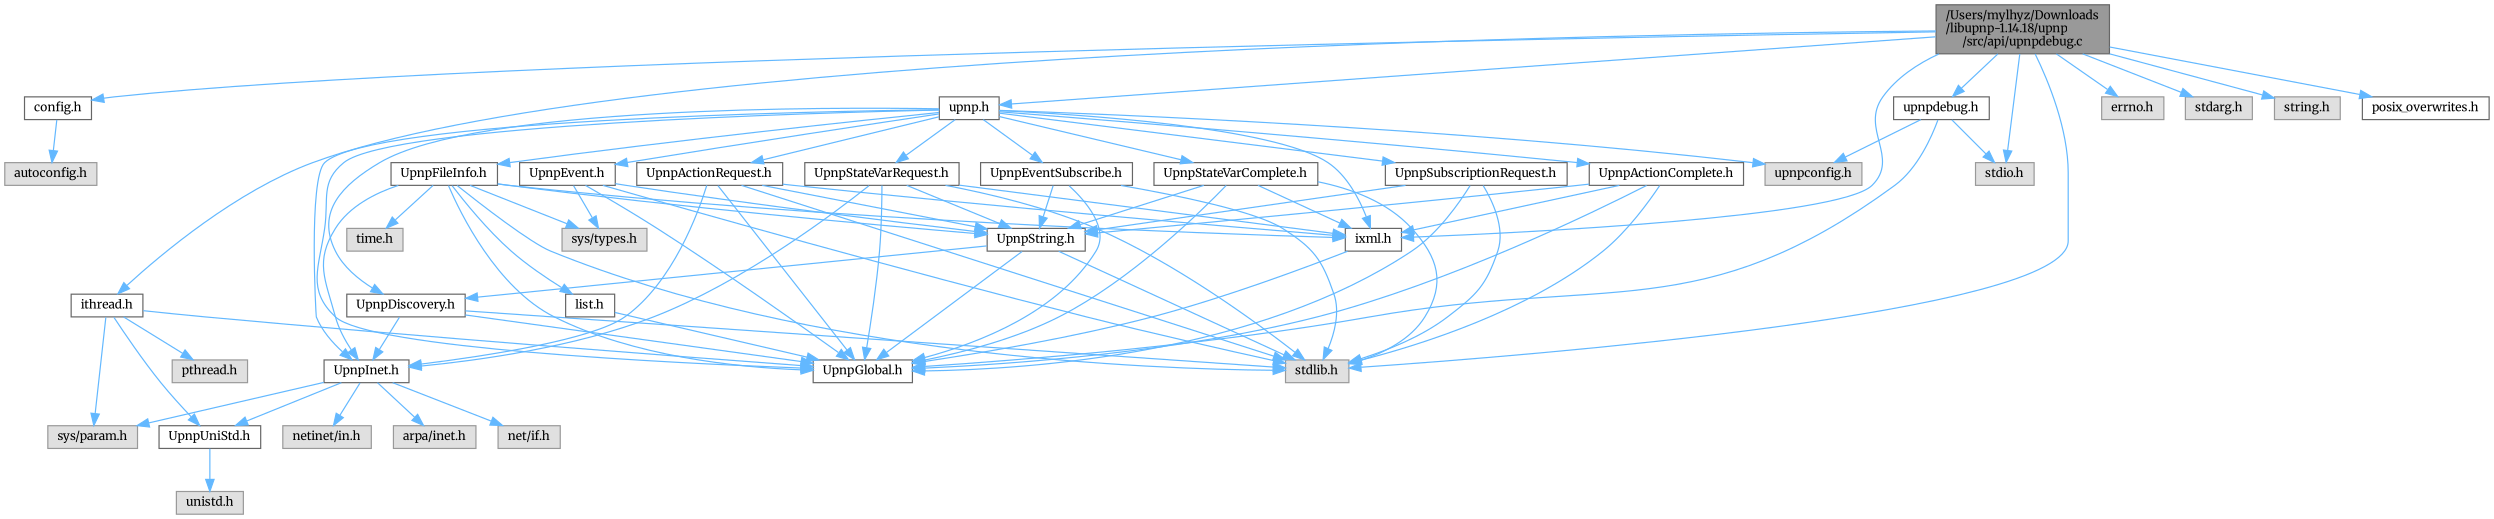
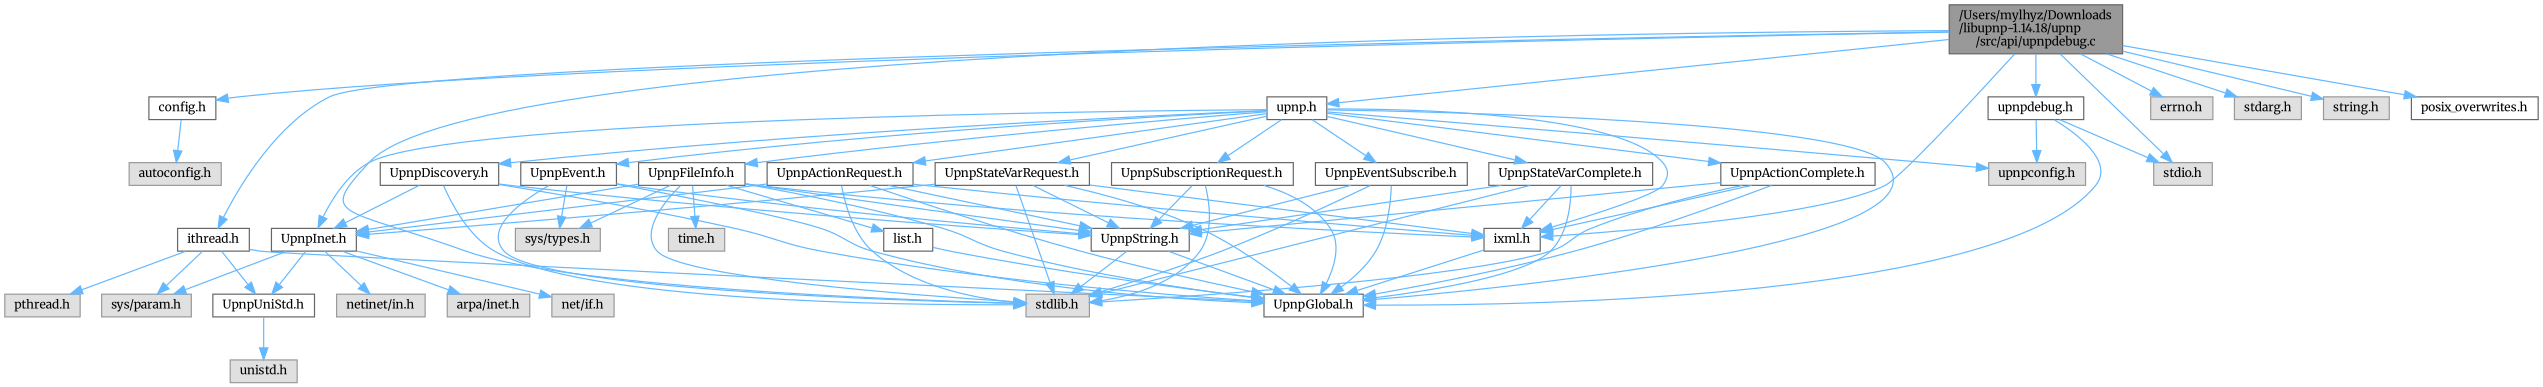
  digraph {
    fontname=Merriweather
    node [color=grey40 fillcolor=white fontname=Merriweather fontsize=10 shape=box style=filled]
    edge [color=steelblue1 fontname=Merriweather fontsize=10 labelfontname=Helvetica labelfontsize=10 style=solid]
    n1 [color=gray40 fillcolor=grey60 fontcolor=black height=0.2 label="/Users/mylhyz/Downloads\l/libupnp-1.14.18/upnp\l/src/api/upnpdebug.c" width=0.4]
    n2 [height=0.2 label="config.h" width=0.4]
    n3 [height=0.2 label="ithread.h" width=0.4]
    n4 [height=0.2 label="ixml.h" width=0.4]
    n5 [height=0.2 label="upnp.h" width=0.4]
    n6 [color=grey60 fillcolor="#E0E0E0" height=0.2 label="stdlib.h" width=0.4]
    n7 [height=0.2 label="upnpdebug.h" width=0.4]
    n8 [color=grey60 fillcolor="#E0E0E0" height=0.2 label="stdio.h" width=0.4]
    n9 [color=grey60 fillcolor="#E0E0E0" height=0.2 label="errno.h" width=0.4]
    n10 [color=grey60 fillcolor="#E0E0E0" height=0.2 label="stdarg.h" width=0.4]
    n11 [color=grey60 fillcolor="#E0E0E0" height=0.2 label="string.h" width=0.4]
    n12 [height=0.2 label="posix_overwrites.h" width=0.4]
    n13 [color=grey60 fillcolor="#E0E0E0" height=0.2 label="autoconfig.h" width=0.4]
    n14 [color=grey60 fillcolor="#E0E0E0" height=0.2 label="sys/param.h" width=0.4]
    n15 [height=0.2 label="UpnpGlobal.h" width=0.4]
    n16 [height=0.2 label="UpnpUniStd.h" width=0.4]
    n17 [color=grey60 fillcolor="#E0E0E0" height=0.2 label="pthread.h" width=0.4]
    n18 [height=0.2 label="UpnpInet.h" width=0.4]
    n19 [color=grey60 fillcolor="#E0E0E0" height=0.2 label="upnpconfig.h" width=0.4]
    n20 [height=0.2 label="UpnpActionComplete.h" width=0.4]
    n21 [height=0.2 label="UpnpActionRequest.h" width=0.4]
    n22 [height=0.2 label="UpnpDiscovery.h" width=0.4]
    n23 [height=0.2 label="UpnpEvent.h" width=0.4]
    n24 [height=0.2 label="UpnpEventSubscribe.h" width=0.4]
    n25 [height=0.2 label="UpnpFileInfo.h" width=0.4]
    n26 [height=0.2 label="UpnpStateVarComplete.h" width=0.4]
    n27 [height=0.2 label="UpnpStateVarRequest.h" width=0.4]
    n28 [height=0.2 label="UpnpSubscriptionRequest.h" width=0.4]
    n29 [color=grey60 fillcolor="#E0E0E0" height=0.2 label="unistd.h" width=0.4]
    n30 [color=grey60 fillcolor="#E0E0E0" height=0.2 label="arpa/inet.h" width=0.4]
    n31 [color=grey60 fillcolor="#E0E0E0" height=0.2 label="net/if.h" width=0.4]
    n32 [color=grey60 fillcolor="#E0E0E0" height=0.2 label="netinet/in.h" width=0.4]
    n33 [height=0.2 label="UpnpString.h" width=0.4]
    n34 [color=grey60 fillcolor="#E0E0E0" height=0.2 label="sys/types.h" width=0.4]
    n35 [height=0.2 label="list.h" width=0.4]
    n36 [color=grey60 fillcolor="#E0E0E0" height=0.2 label="time.h" width=0.4]
    n1 -> n2
    n1 -> n3
    n1 -> n4
    n1 -> n5
    n1 -> n6
    n1 -> n7
    n1 -> n8
    n1 -> n9
    n1 -> n10
    n1 -> n11
    n1 -> n12
    n2 -> n13
    n3 -> n14
    n3 -> n15
    n3 -> n16
    n3 -> n17
    n4 -> n15
    n5 -> n4
    n5 -> n15
    n5 -> n18
    n5 -> n19
    n5 -> n20
    n5 -> n21
    n5 -> n22
    n5 -> n23
    n5 -> n24
    n5 -> n25
    n5 -> n26
    n5 -> n27
    n5 -> n28
    n7 -> n8
    n7 -> n15
    n7 -> n19
    n16 -> n29
    n18 -> n14
    n18 -> n16
    n18 -> n30
    n18 -> n31
    n18 -> n32
    n20 -> n4
    n20 -> n6
    n20 -> n15
    n20 -> n33
    n21 -> n4
    n21 -> n6
    n21 -> n15
    n21 -> n18
    n21 -> n33
    n22 -> n6
    n22 -> n15
    n22 -> n18
-   n33 -> n22
+   n22 -> n33
    n23 -> n6
    n23 -> n15
    n23 -> n33
    n23 -> n34
    n24 -> n6
    n24 -> n15
    n24 -> n33
    n25 -> n4
    n25 -> n6
    n25 -> n15
    n25 -> n18
    n25 -> n33
    n25 -> n34
    n25 -> n35
    n25 -> n36
    n26 -> n4
    n26 -> n6
    n26 -> n15
    n26 -> n33
    n27 -> n4
    n27 -> n6
    n27 -> n15
    n27 -> n18
    n27 -> n33
    n28 -> n6
    n28 -> n15
    n28 -> n33
    n33 -> n6
    n33 -> n15
    n35 -> n15
  }
